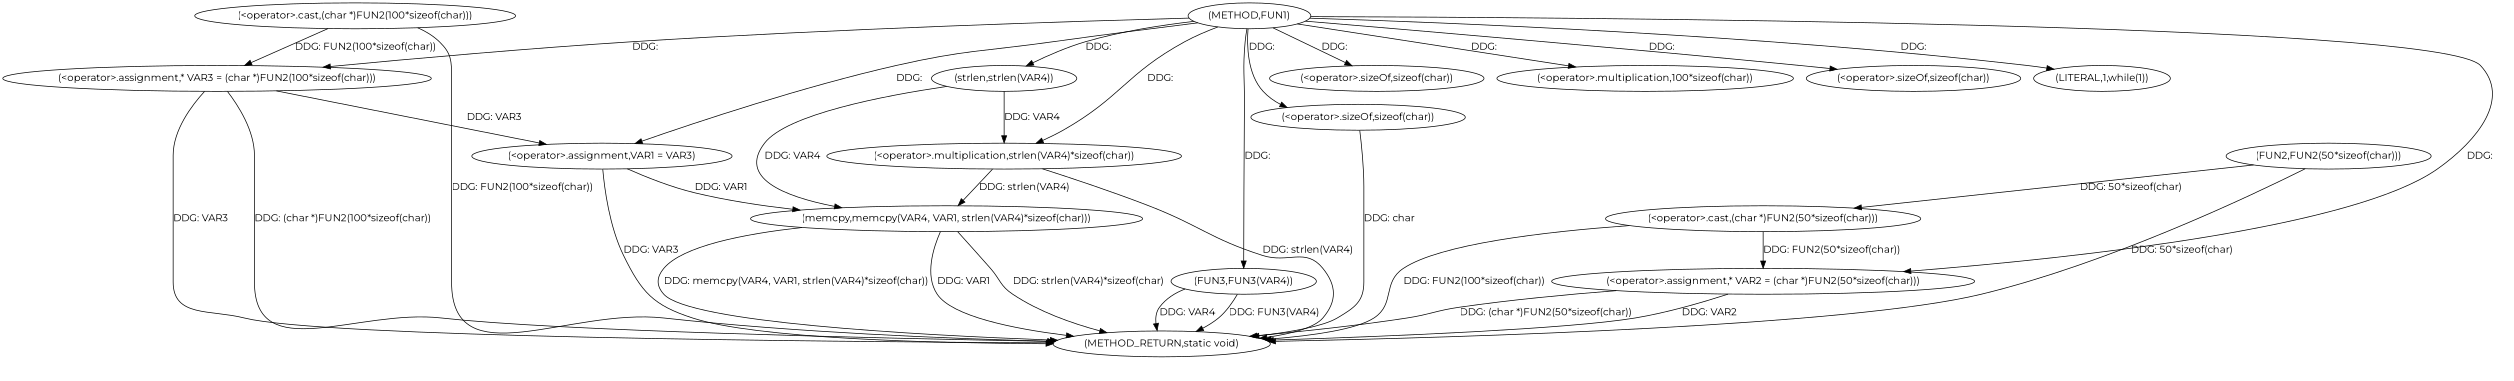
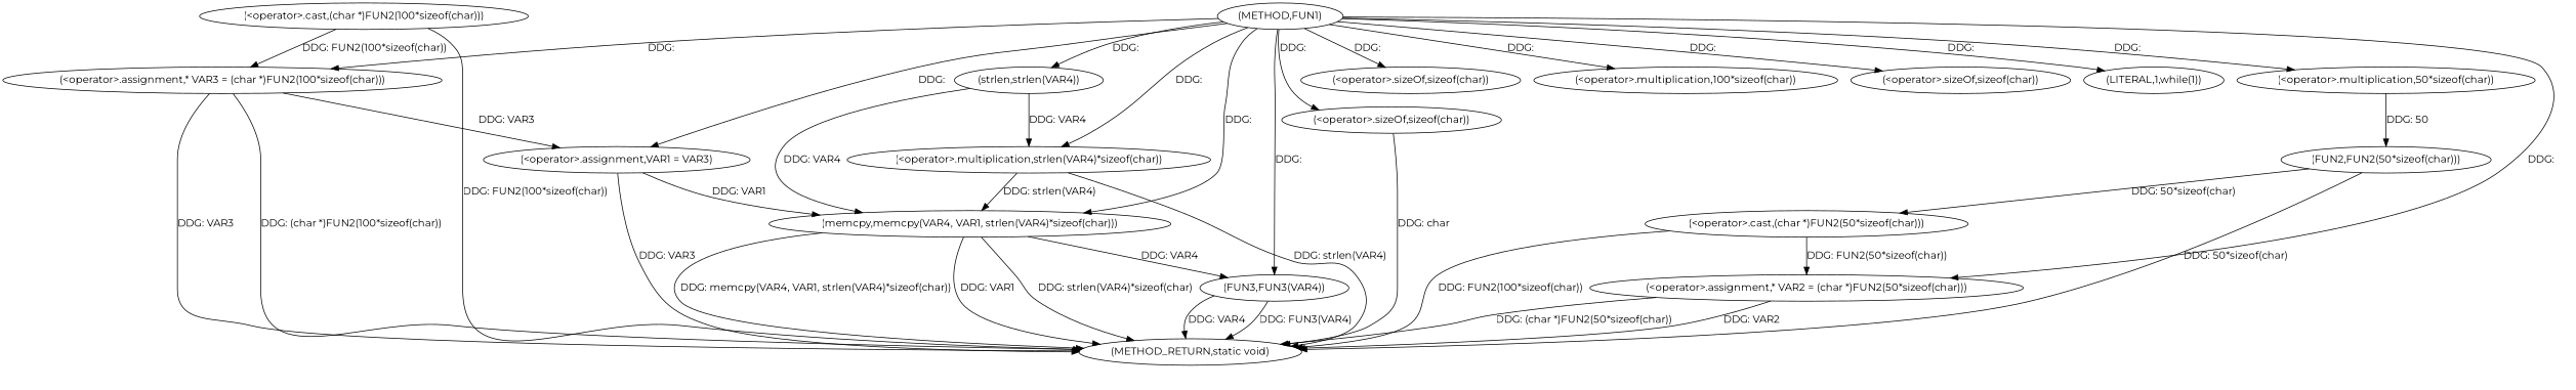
  digraph {
    fontname=Montserrat
    node [fontname=Montserrat]
    edge [fontname=Montserrat]
    n1 [label="(METHOD,FUN1)"]
    n2 [label="(<operator>.assignment,* VAR2 = (char *)FUN2(50*sizeof(char)))"]
+   n3 [label="(<operator>.multiplication,50*sizeof(char))"]
    n4 [label="(<operator>.sizeOf,sizeof(char))"]
    n5 [label="(<operator>.assignment,* VAR3 = (char *)FUN2(100*sizeof(char)))"]
    n6 [label="(<operator>.multiplication,100*sizeof(char))"]
    n7 [label="(<operator>.sizeOf,sizeof(char))"]
    n8 [label="(LITERAL,1,while(1))"]
    n9 [label="(<operator>.assignment,VAR1 = VAR3)"]
    n10 [label="(memcpy,memcpy(VAR4, VAR1, strlen(VAR4)*sizeof(char)))"]
    n11 [label="(<operator>.multiplication,strlen(VAR4)*sizeof(char))"]
    n12 [label="(strlen,strlen(VAR4))"]
    n13 [label="(<operator>.sizeOf,sizeof(char))"]
    n14 [label="(FUN3,FUN3(VAR4))"]
    n15 [label="(METHOD_RETURN,static void)"]
    n16 [label="(FUN2,FUN2(50*sizeof(char)))"]
    n17 [label="(<operator>.cast,(char *)FUN2(50*sizeof(char)))"]
    n18 [label="(<operator>.cast,(char *)FUN2(100*sizeof(char)))"]
    n1 -> n2 [label="DDG: "]
+   n1 -> n3 [label="DDG: "]
    n1 -> n4 [label="DDG: "]
    n1 -> n5 [label="DDG: "]
    n1 -> n6 [label="DDG: "]
    n1 -> n7 [label="DDG: "]
    n1 -> n8 [label="DDG: "]
    n1 -> n9 [label="DDG: "]
+   n1 -> n10 [label="DDG: "]
    n1 -> n11 [label="DDG: "]
    n1 -> n12 [label="DDG: "]
    n1 -> n13 [label="DDG: "]
    n1 -> n14 [label="DDG: "]
    n2 -> n15 [label="DDG: VAR2"]
    n2 -> n15 [label="DDG: (char *)FUN2(50*sizeof(char))"]
+   n3 -> n16 [label="DDG: 50"]
    n5 -> n9 [label="DDG: VAR3"]
    n5 -> n15 [label="DDG: VAR3"]
    n5 -> n15 [label="DDG: (char *)FUN2(100*sizeof(char))"]
    n9 -> n10 [label="DDG: VAR1"]
    n9 -> n15 [label="DDG: VAR3"]
+   n10 -> n14 [label="DDG: VAR4"]
    n10 -> n15 [label="DDG: VAR1"]
    n10 -> n15 [label="DDG: strlen(VAR4)*sizeof(char)"]
    n10 -> n15 [label="DDG: memcpy(VAR4, VAR1, strlen(VAR4)*sizeof(char))"]
    n11 -> n10 [label="DDG: strlen(VAR4)"]
    n11 -> n15 [label="DDG: strlen(VAR4)"]
    n12 -> n10 [label="DDG: VAR4"]
    n12 -> n11 [label="DDG: VAR4"]
    n13 -> n15 [label="DDG: char"]
    n14 -> n15 [label="DDG: FUN3(VAR4)"]
    n14 -> n15 [label="DDG: VAR4"]
    n16 -> n15 [label="DDG: 50*sizeof(char)"]
    n16 -> n17 [label="DDG: 50*sizeof(char)"]
    n17 -> n2 [label="DDG: FUN2(50*sizeof(char))"]
    n17 -> n15 [label="DDG: FUN2(100*sizeof(char))"]
    n18 -> n5 [label="DDG: FUN2(100*sizeof(char))"]
    n18 -> n15 [label="DDG: FUN2(100*sizeof(char))"]
  }
